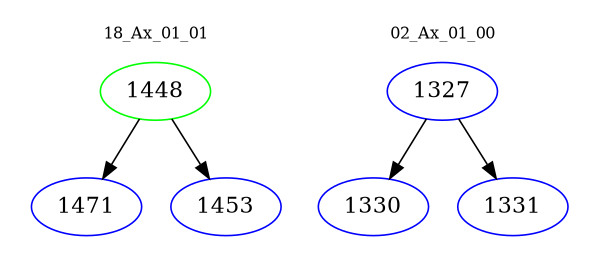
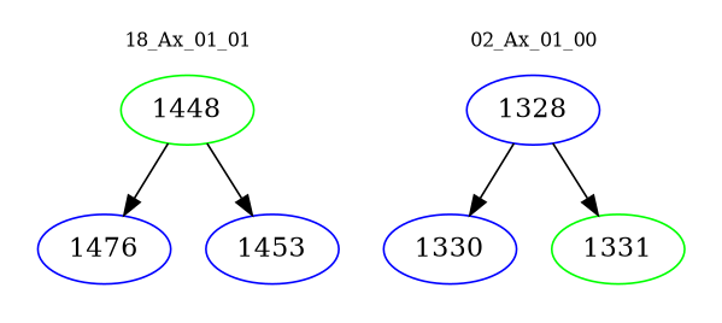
  digraph {
    node [color=blue]
    edge [color=black]
    n1 [color=green label=1448]
-   n2 [label=1471]
+   n2 [label=1476]
    n3 [label=1453]
-   n4 [label=1327]
+   n4 [label=1328]
    n5 [label=1330]
-   n6 [label=1331]
+   n6 [color=green label=1331]
    subgraph cluster_1 {
      color=white
      fontsize=10
      label="18_Ax_01_01"
      n1
      n2
      n3
    }
    subgraph cluster_2 {
      color=white
      fontsize=10
      label="02_Ax_01_00"
      n4
      n5
      n6
    }
    n1 -> n2
    n1 -> n3
    n4 -> n5
    n4 -> n6
  }
